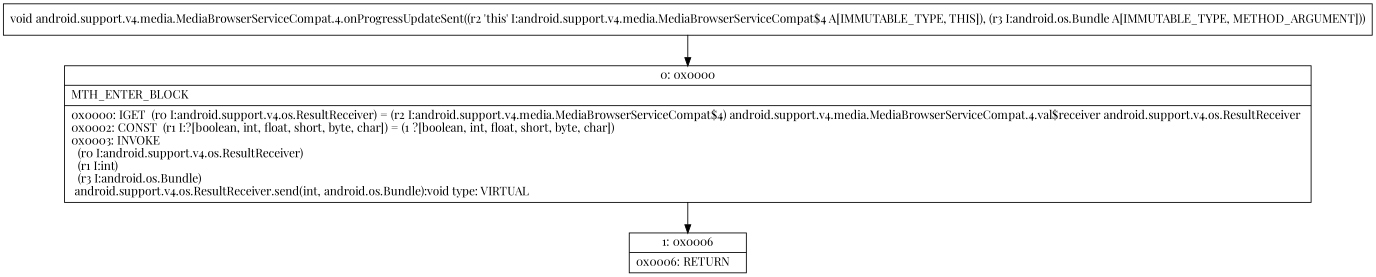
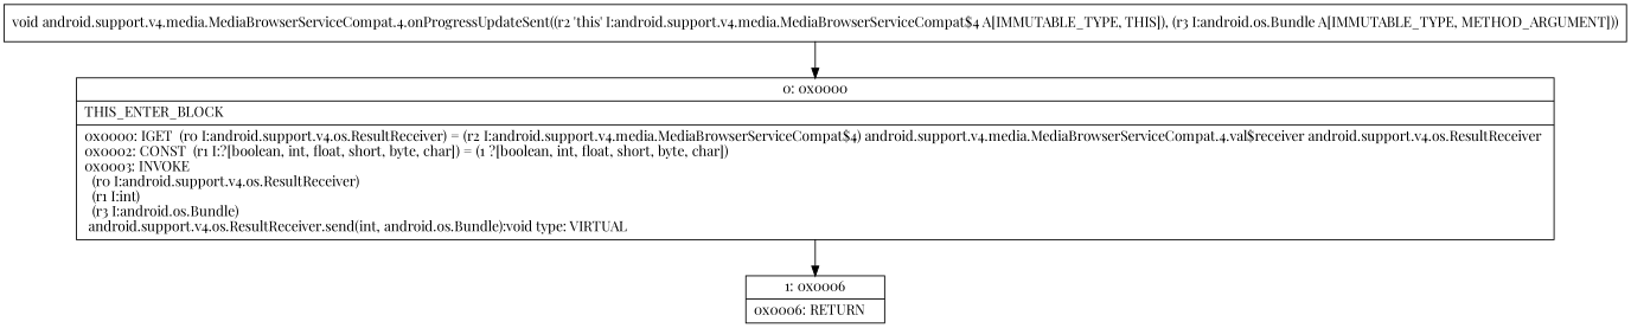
  digraph {
    fontname="Playfair Display"
    node [shape=record fontname="Playfair Display"]
    edge [fontname="Playfair Display"]
-   n1 [label="{0\:\ 0x0000|MTH_ENTER_BLOCK\l|0x0000: IGET  (r0 I:android.support.v4.os.ResultReceiver) = (r2 I:android.support.v4.media.MediaBrowserServiceCompat$4) android.support.v4.media.MediaBrowserServiceCompat.4.val$receiver android.support.v4.os.ResultReceiver \l0x0002: CONST  (r1 I:?[boolean, int, float, short, byte, char]) = (1 ?[boolean, int, float, short, byte, char]) \l0x0003: INVOKE  \l  (r0 I:android.support.v4.os.ResultReceiver)\l  (r1 I:int)\l  (r3 I:android.os.Bundle)\l android.support.v4.os.ResultReceiver.send(int, android.os.Bundle):void type: VIRTUAL \l}"]
+   n1 [label="{0\:\ 0x0000|THIS_ENTER_BLOCK\l|0x0000: IGET  (r0 I:android.support.v4.os.ResultReceiver) = (r2 I:android.support.v4.media.MediaBrowserServiceCompat$4) android.support.v4.media.MediaBrowserServiceCompat.4.val$receiver android.support.v4.os.ResultReceiver \l0x0002: CONST  (r1 I:?[boolean, int, float, short, byte, char]) = (1 ?[boolean, int, float, short, byte, char]) \l0x0003: INVOKE  \l  (r0 I:android.support.v4.os.ResultReceiver)\l  (r1 I:int)\l  (r3 I:android.os.Bundle)\l android.support.v4.os.ResultReceiver.send(int, android.os.Bundle):void type: VIRTUAL \l}"]
    n2 [label="{1\:\ 0x0006|0x0006: RETURN   \l}"]
    n3 [label="{void android.support.v4.media.MediaBrowserServiceCompat.4.onProgressUpdateSent((r2 'this' I:android.support.v4.media.MediaBrowserServiceCompat$4 A[IMMUTABLE_TYPE, THIS]), (r3 I:android.os.Bundle A[IMMUTABLE_TYPE, METHOD_ARGUMENT])) }"]
    n1 -> n2
    n3 -> n1
  }
